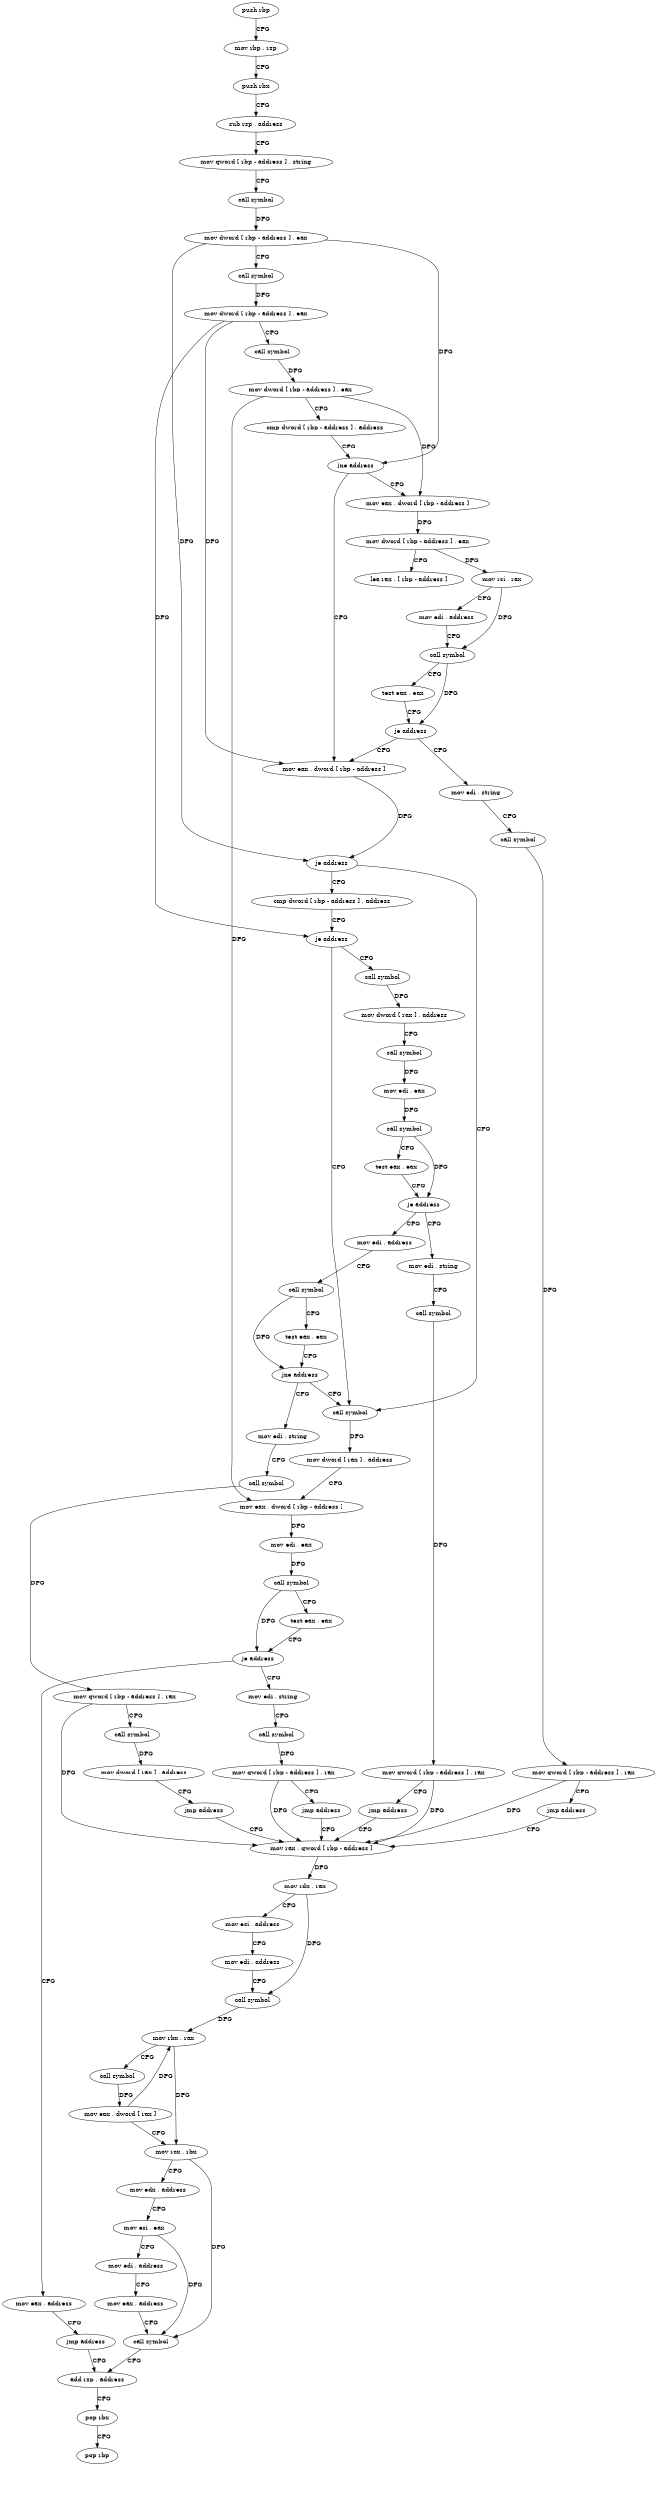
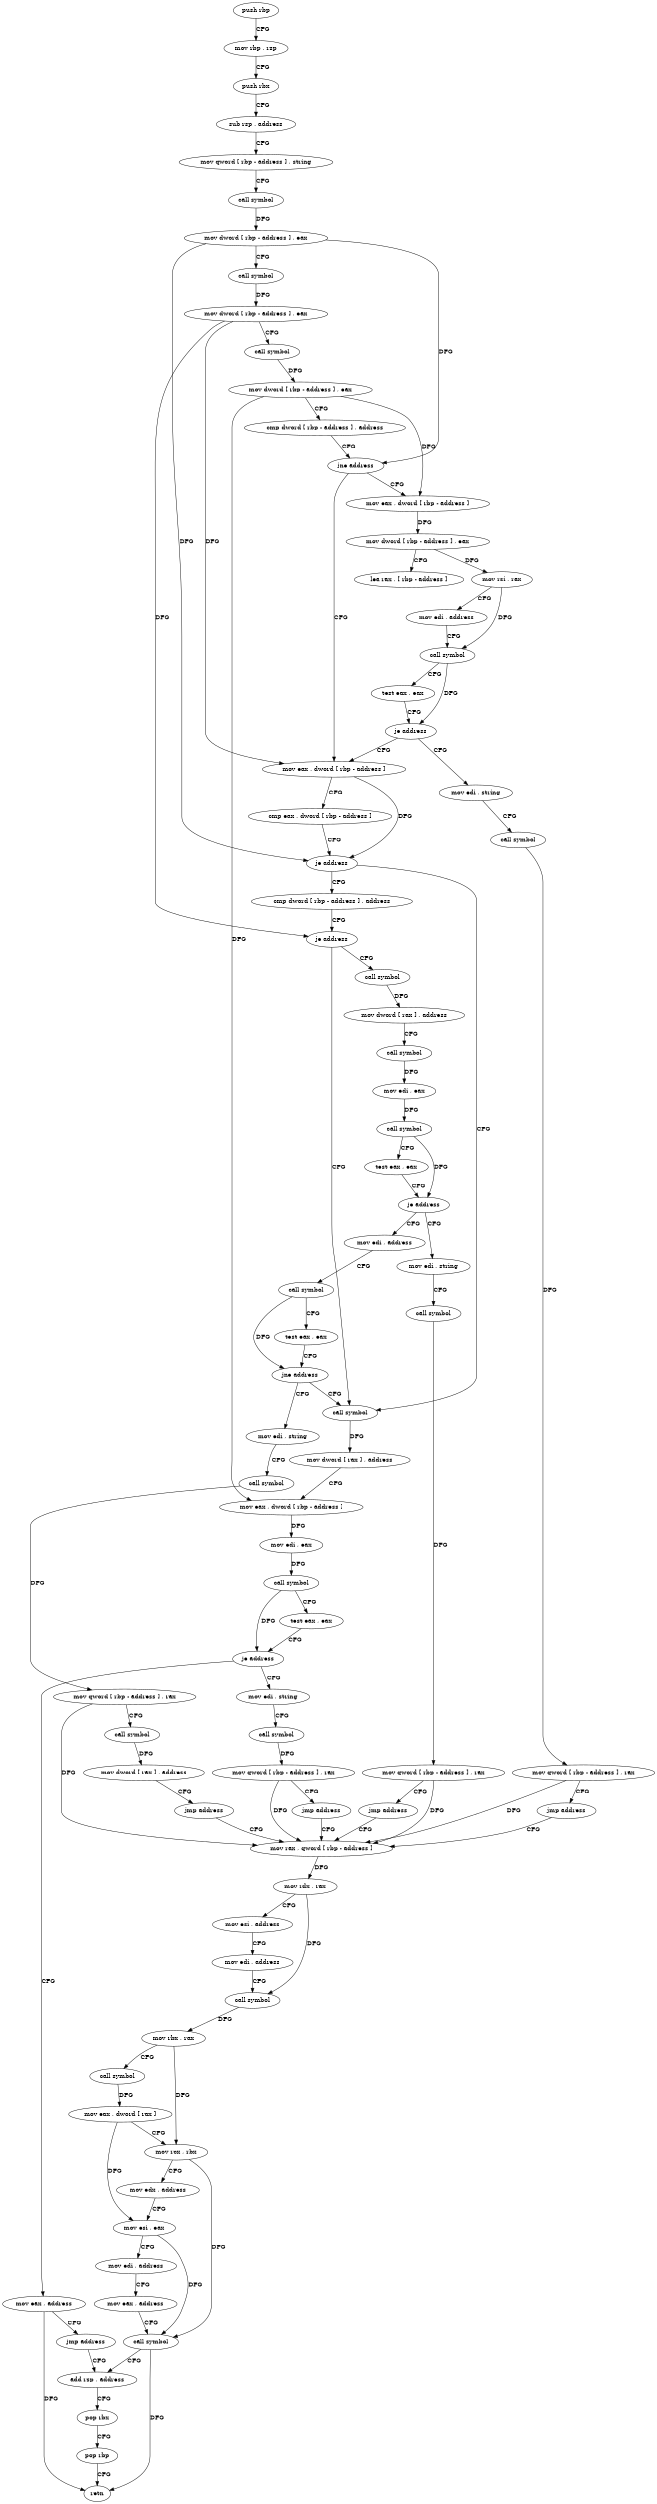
  digraph {
    n1 [label="push rbp"]
    n2 [label="mov rbp , rsp"]
    n3 [label="push rbx"]
    n4 [label="sub rsp , address"]
    n5 [label="mov qword [ rbp - address ] , string"]
    n6 [label="call symbol"]
    n7 [label="mov dword [ rbp - address ] , eax"]
    n8 [label="call symbol"]
    n9 [label="jne address"]
    n10 [label="je address"]
    n11 [label="mov dword [ rbp - address ] , eax"]
    n12 [label="mov eax , dword [ rbp - address ]"]
    n13 [label="mov eax , dword [ rbp - address ]"]
    n14 [label="call symbol"]
    n15 [label="cmp dword [ rbp - address ] , address"]
    n16 [label="call symbol"]
    n17 [label="je address"]
    n18 [label="mov dword [ rbp - address ] , eax"]
+   n19 [label="cmp eax , dword [ rbp - address ]"]
    n20 [label="call symbol"]
    n21 [label="cmp dword [ rbp - address ] , address"]
    n22 [label="mov eax , dword [ rbp - address ]"]
    n23 [label="mov dword [ rbp - address ] , eax"]
    n24 [label="mov edi , eax"]
    n25 [label="lea rax , [ rbp - address ]"]
    n26 [label="mov rsi , rax"]
    n27 [label="mov dword [ rax ] , address"]
    n28 [label="mov edi , address"]
    n29 [label="call symbol"]
    n30 [label="test eax , eax"]
    n31 [label="je address"]
    n32 [label="mov edi , string"]
    n33 [label="call symbol"]
    n34 [label="mov qword [ rbp - address ] , rax"]
    n35 [label="call symbol"]
    n36 [label="test eax , eax"]
    n37 [label="je address"]
    n38 [label="mov eax , address"]
    n39 [label="mov edi , string"]
    n40 [label="jmp address"]
+   n41 [label=retn]
    n42 [label="call symbol"]
    n43 [label="add rsp , address"]
    n44 [label="mov qword [ rbp - address ] , rax"]
    n45 [label="mov dword [ rax ] , address"]
    n46 [label="call symbol"]
    n47 [label="jmp address"]
    n48 [label="mov rax , qword [ rbp - address ]"]
    n49 [label="mov rdx , rax"]
    n50 [label="mov esi , address"]
    n51 [label="call symbol"]
    n52 [label="pop rbx"]
    n53 [label="pop rbp"]
    n54 [label="jmp address"]
    n55 [label="mov edi , eax"]
    n56 [label="call symbol"]
    n57 [label="test eax , eax"]
    n58 [label="je address"]
    n59 [label="mov edi , address"]
    n60 [label="mov edi , string"]
    n61 [label="call symbol"]
    n62 [label="call symbol"]
    n63 [label="test eax , eax"]
    n64 [label="jne address"]
    n65 [label="mov qword [ rbp - address ] , rax"]
    n66 [label="mov edi , address"]
    n67 [label="mov rbx , rax"]
    n68 [label="call symbol"]
    n69 [label="mov rcx , rbx"]
    n70 [label="mov eax , dword [ rax ]"]
    n71 [label="mov edx , address"]
    n72 [label="call symbol"]
    n73 [label="mov esi , eax"]
    n74 [label="mov edi , address"]
    n75 [label="mov eax , address"]
    n76 [label="mov edi , string"]
    n77 [label="call symbol"]
    n78 [label="mov qword [ rbp - address ] , rax"]
    n79 [label="jmp address"]
    n80 [label="call symbol"]
    n81 [label="mov dword [ rax ] , address"]
    n82 [label="jmp address"]
    n1 -> n2 [label=CFG]
    n2 -> n3 [label=CFG]
    n3 -> n4 [label=CFG]
    n4 -> n5 [label=CFG]
    n5 -> n6 [label=CFG]
    n6 -> n7 [label=DFG]
    n7 -> n8 [label=CFG]
    n7 -> n9 [label=DFG]
    n7 -> n10 [label=DFG]
    n8 -> n11 [label=DFG]
    n9 -> n12 [label=CFG]
    n9 -> n13 [label=CFG]
    n10 -> n14 [label=CFG]
    n10 -> n15 [label=CFG]
    n11 -> n12 [label=DFG]
    n11 -> n16 [label=CFG]
    n11 -> n17 [label=DFG]
    n12 -> n10 [label=DFG]
+   n12 -> n19 [label=CFG]
    n13 -> n23 [label=DFG]
    n14 -> n27 [label=DFG]
    n15 -> n17 [label=CFG]
    n16 -> n18 [label=DFG]
    n17 -> n14 [label=CFG]
    n17 -> n20 [label=CFG]
    n18 -> n13 [label=DFG]
    n18 -> n21 [label=CFG]
    n18 -> n22 [label=DFG]
+   n19 -> n10 [label=CFG]
    n20 -> n45 [label=DFG]
    n21 -> n9 [label=CFG]
    n22 -> n24 [label=DFG]
    n23 -> n25 [label=CFG]
    n23 -> n26 [label=DFG]
    n24 -> n35 [label=DFG]
    n26 -> n28 [label=CFG]
    n26 -> n29 [label=DFG]
    n27 -> n22 [label=CFG]
    n28 -> n29 [label=CFG]
    n29 -> n30 [label=CFG]
    n29 -> n31 [label=DFG]
    n30 -> n31 [label=CFG]
    n31 -> n12 [label=CFG]
    n31 -> n32 [label=CFG]
    n32 -> n33 [label=CFG]
    n33 -> n34 [label=DFG]
    n34 -> n47 [label=CFG]
    n34 -> n48 [label=DFG]
    n35 -> n36 [label=CFG]
    n35 -> n37 [label=DFG]
    n36 -> n37 [label=CFG]
    n37 -> n38 [label=CFG]
    n37 -> n39 [label=CFG]
    n38 -> n40 [label=CFG]
+   n38 -> n41 [label=DFG]
    n39 -> n42 [label=CFG]
    n40 -> n43 [label=CFG]
    n42 -> n44 [label=DFG]
    n43 -> n52 [label=CFG]
    n44 -> n48 [label=DFG]
    n44 -> n54 [label=CFG]
    n45 -> n46 [label=CFG]
    n46 -> n55 [label=DFG]
    n47 -> n48 [label=CFG]
    n48 -> n49 [label=DFG]
    n49 -> n50 [label=CFG]
    n49 -> n51 [label=DFG]
    n50 -> n66 [label=CFG]
    n51 -> n67 [label=DFG]
    n52 -> n53 [label=CFG]
+   n53 -> n41 [label=CFG]
    n54 -> n48 [label=CFG]
    n55 -> n56 [label=DFG]
    n56 -> n57 [label=CFG]
    n56 -> n58 [label=DFG]
    n57 -> n58 [label=CFG]
    n58 -> n59 [label=CFG]
    n58 -> n60 [label=CFG]
    n59 -> n61 [label=CFG]
    n60 -> n62 [label=CFG]
    n61 -> n63 [label=CFG]
    n61 -> n64 [label=DFG]
    n62 -> n65 [label=DFG]
    n63 -> n64 [label=CFG]
    n64 -> n14 [label=CFG]
    n64 -> n76 [label=CFG]
    n65 -> n48 [label=DFG]
    n65 -> n79 [label=CFG]
    n66 -> n51 [label=CFG]
    n67 -> n68 [label=CFG]
    n67 -> n69 [label=DFG]
    n68 -> n70 [label=DFG]
    n69 -> n71 [label=CFG]
    n69 -> n72 [label=DFG]
    n70 -> n69 [label=CFG]
-   n70 -> n67 [label=DFG]
+   n70 -> n73 [label=DFG]
    n71 -> n73 [label=CFG]
+   n72 -> n41 [label=DFG]
    n72 -> n43 [label=CFG]
    n73 -> n72 [label=DFG]
    n73 -> n74 [label=CFG]
    n74 -> n75 [label=CFG]
    n75 -> n72 [label=CFG]
    n76 -> n77 [label=CFG]
    n77 -> n78 [label=DFG]
    n78 -> n48 [label=DFG]
    n78 -> n80 [label=CFG]
    n79 -> n48 [label=CFG]
    n80 -> n81 [label=DFG]
    n81 -> n82 [label=CFG]
    n82 -> n48 [label=CFG]
  }
